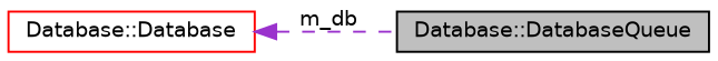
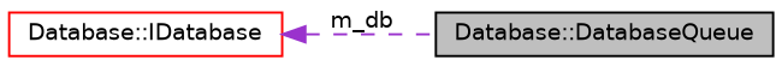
  digraph {
    rankdir=LR
    node [fontname=Helvetica fontsize=10 shape=record style=filled]
    n1 [color=black fillcolor=grey75 fontcolor=black height=0.2 label="Database::DatabaseQueue" width=0.4]
-   n2 [color=red fillcolor=white height=0.2 label="Database::Database" width=0.4]
+   n2 [color=red fillcolor=white height=0.2 label="Database::IDatabase" width=0.4]
    n2 -> n1 [color=darkorchid3 dir=back fontname=Helvetica fontsize=10 label=" m_db" labelfontname=Helvetica labelfontsize=10 style=dashed]
  }
